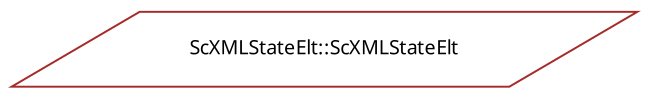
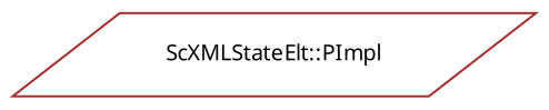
  digraph {
    rankdir=TB
    fontname="Noto Sans"
-   n1 [color=brown fillcolor=white fontname="Noto Sans" fontsize=10 height=0.2 label="ScXMLStateElt::ScXMLStateElt" shape=parallelogram style=filled width=0.4]
+   n1 [color=brown fillcolor=white fontname="Noto Sans" fontsize=10 height=0.2 label="ScXMLStateElt::PImpl" shape=parallelogram style=filled width=0.4]
  }
